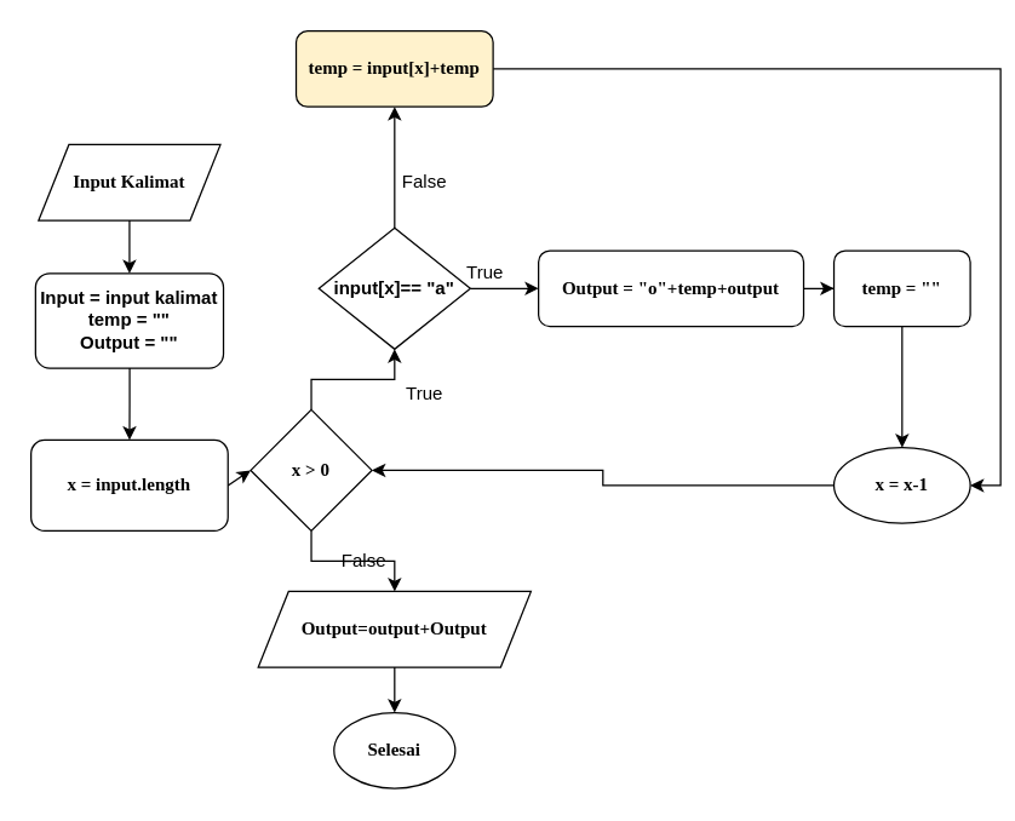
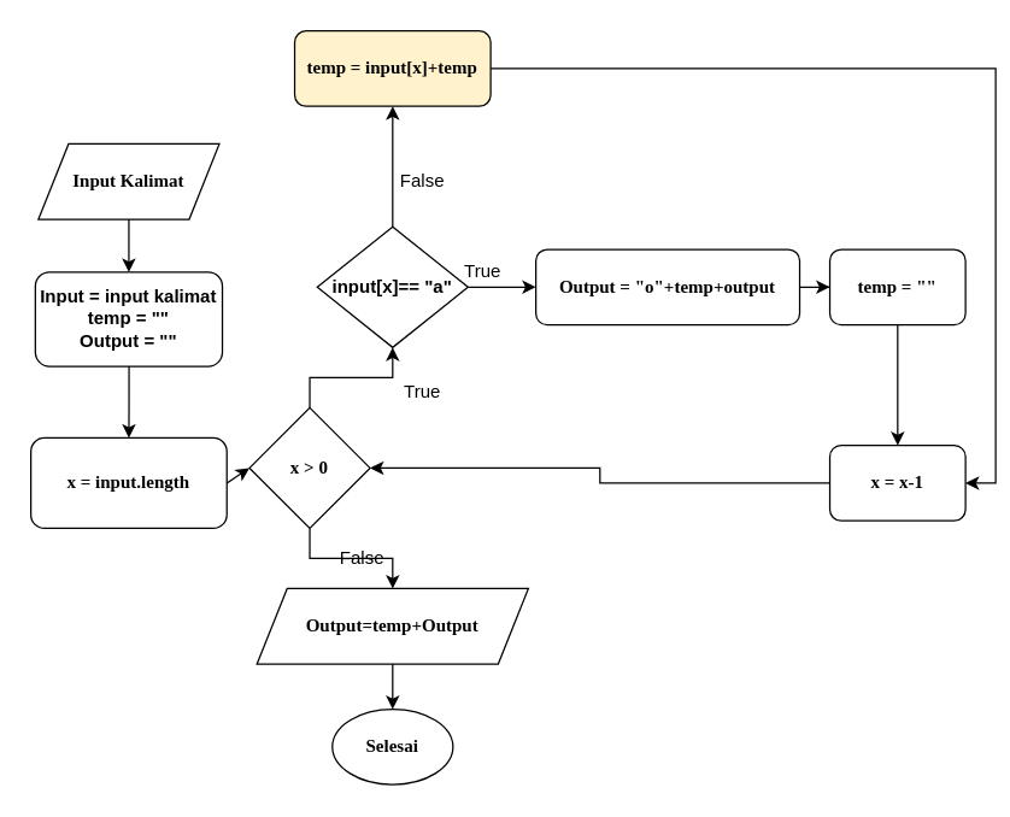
  <mxCell id="0" />
  <mxCell id="1" parent="0" />
  <mxCell id="2" style="edgeStyle=orthogonalEdgeStyle;rounded=0;orthogonalLoop=1;jettySize=auto;html=1;entryX=0.5;entryY=1;entryDx=0;entryDy=0;" parent="1" source="4" target="14" edge="1"><mxGeometry relative="1" as="geometry" /></mxCell>
  <mxCell id="3" style="edgeStyle=orthogonalEdgeStyle;rounded=0;orthogonalLoop=1;jettySize=auto;html=1;entryX=0.5;entryY=0;entryDx=0;entryDy=0;" parent="1" source="4" target="24" edge="1"><mxGeometry relative="1" as="geometry" /></mxCell>
  <mxCell id="4" value="&lt;b&gt;&lt;font face=&quot;Georgia&quot;&gt;&lt;span&gt;x &amp;gt; 0&lt;br&gt;&lt;/span&gt;&lt;/font&gt;&lt;/b&gt;" style="rhombus;whiteSpace=wrap;html=1;fontStyle=1" parent="1" vertex="1"><mxGeometry x="165" y="270" width="80" height="80" as="geometry" /></mxCell>
  <mxCell id="5" value="Input Kalimat" style="shape=parallelogram;perimeter=parallelogramPerimeter;whiteSpace=wrap;html=1;fixedSize=1;fontFamily=Georgia;fontSize=12;fontStyle=1" parent="1" vertex="1"><mxGeometry x="25" y="95" width="120" height="50" as="geometry" /></mxCell>
  <mxCell id="6" value="x = input.length" style="rounded=1;whiteSpace=wrap;html=1;fontFamily=Georgia;fontSize=12;fontStyle=1" parent="1" vertex="1"><mxGeometry x="20" y="290" width="130" height="60" as="geometry" /></mxCell>
  <mxCell id="7" value="" style="endArrow=classic;html=1;fontFamily=Georgia;fontSize=15;exitX=1;exitY=0.5;exitDx=0;exitDy=0;entryX=0;entryY=0.5;entryDx=0;entryDy=0;" parent="1" source="6" target="4" edge="1"><mxGeometry width="50" height="50" relative="1" as="geometry"><mxPoint x="310" y="319.5" as="sourcePoint" /><mxPoint x="380" y="320" as="targetPoint" /></mxGeometry></mxCell>
  <mxCell id="8" value="&lt;b&gt;Selesai&lt;/b&gt;" style="ellipse;whiteSpace=wrap;html=1;fontFamily=Georgia;fontSize=12;" parent="1" vertex="1"><mxGeometry x="220" y="470" width="80" height="50" as="geometry" /></mxCell>
  <mxCell id="9" style="edgeStyle=orthogonalEdgeStyle;rounded=0;orthogonalLoop=1;jettySize=auto;html=1;" parent="1" source="10" target="6" edge="1"><mxGeometry relative="1" as="geometry" /></mxCell>
  <mxCell id="10" value="&lt;div&gt;&lt;b&gt;Input = input kalimat&lt;/b&gt;&lt;/div&gt;&lt;div&gt;&lt;b&gt;temp = &quot;&quot;&lt;/b&gt;&lt;/div&gt;&lt;div&gt;&lt;b&gt;Output = &quot;&quot;&lt;br&gt;&lt;/b&gt;&lt;/div&gt;" style="rounded=1;whiteSpace=wrap;html=1;" parent="1" vertex="1"><mxGeometry x="22.97" y="180" width="124.06" height="62.56" as="geometry" /></mxCell>
  <mxCell id="11" value="" style="endArrow=classic;html=1;exitX=0.5;exitY=1;exitDx=0;exitDy=0;entryX=0.5;entryY=0;entryDx=0;entryDy=0;" parent="1" source="5" target="10" edge="1"><mxGeometry width="50" height="50" relative="1" as="geometry"><mxPoint x="240" y="190" as="sourcePoint" /><mxPoint x="290" y="140" as="targetPoint" /></mxGeometry></mxCell>
  <mxCell id="12" style="edgeStyle=orthogonalEdgeStyle;rounded=0;orthogonalLoop=1;jettySize=auto;html=1;entryX=0;entryY=0.5;entryDx=0;entryDy=0;" parent="1" source="14" target="16" edge="1"><mxGeometry relative="1" as="geometry" /></mxCell>
  <mxCell id="13" style="edgeStyle=orthogonalEdgeStyle;rounded=0;orthogonalLoop=1;jettySize=auto;html=1;exitX=0.5;exitY=0;exitDx=0;exitDy=0;entryX=0.5;entryY=1;entryDx=0;entryDy=0;" parent="1" source="14" target="22" edge="1"><mxGeometry relative="1" as="geometry" /></mxCell>
  <mxCell id="14" value="input[x]== &quot;a&quot;" style="rhombus;whiteSpace=wrap;html=1;fontStyle=1" parent="1" vertex="1"><mxGeometry x="210" y="150" width="100" height="80" as="geometry" /></mxCell>
  <mxCell id="15" style="edgeStyle=orthogonalEdgeStyle;rounded=0;orthogonalLoop=1;jettySize=auto;html=1;entryX=0;entryY=0.5;entryDx=0;entryDy=0;" parent="1" source="16" target="18" edge="1"><mxGeometry relative="1" as="geometry" /></mxCell>
  <mxCell id="16" value="Output = &quot;o&quot;+temp+output" style="rounded=1;whiteSpace=wrap;html=1;fontFamily=Georgia;fontSize=12;fontStyle=1" parent="1" vertex="1"><mxGeometry x="355" y="165" width="175" height="50" as="geometry" /></mxCell>
  <mxCell id="17" style="edgeStyle=orthogonalEdgeStyle;rounded=0;orthogonalLoop=1;jettySize=auto;html=1;exitX=0.5;exitY=1;exitDx=0;exitDy=0;entryX=0.5;entryY=0;entryDx=0;entryDy=0;" parent="1" source="18" target="20" edge="1"><mxGeometry relative="1" as="geometry" /></mxCell>
  <mxCell id="18" value="temp = &quot;&quot;" style="rounded=1;whiteSpace=wrap;html=1;fontFamily=Georgia;fontSize=12;fontStyle=1" parent="1" vertex="1"><mxGeometry x="550" y="165" width="90" height="50" as="geometry" /></mxCell>
  <mxCell id="19" style="edgeStyle=orthogonalEdgeStyle;rounded=0;orthogonalLoop=1;jettySize=auto;html=1;exitX=0;exitY=0.5;exitDx=0;exitDy=0;entryX=1;entryY=0.5;entryDx=0;entryDy=0;" parent="1" source="20" target="4" edge="1"><mxGeometry relative="1" as="geometry" /></mxCell>
- <mxCell id="20" value="x = x-1" style="ellipse;whiteSpace=wrap;html=1;fontFamily=Georgia;fontSize=12;fontStyle=1;" parent="1" vertex="1"><mxGeometry x="550" y="295" width="90" height="50" as="geometry" /></mxCell>
+ <mxCell id="20" value="x = x-1" style="rounded=1;whiteSpace=wrap;html=1;fontFamily=Georgia;fontSize=12;fontStyle=1" parent="1" vertex="1"><mxGeometry x="550" y="295" width="90" height="50" as="geometry" /></mxCell>
  <mxCell id="21" style="edgeStyle=orthogonalEdgeStyle;rounded=0;orthogonalLoop=1;jettySize=auto;html=1;entryX=1;entryY=0.5;entryDx=0;entryDy=0;" parent="1" source="22" target="20" edge="1"><mxGeometry relative="1" as="geometry" /></mxCell>
  <mxCell id="22" value="temp = input[x]+temp" style="rounded=1;whiteSpace=wrap;html=1;fontFamily=Georgia;fontSize=12;fontStyle=1;fillColor=#fff2cc;" parent="1" vertex="1"><mxGeometry x="195" y="20" width="130" height="50" as="geometry" /></mxCell>
  <mxCell id="23" value="" style="edgeStyle=orthogonalEdgeStyle;rounded=0;orthogonalLoop=1;jettySize=auto;html=1;" parent="1" source="24" target="8" edge="1"><mxGeometry relative="1" as="geometry" /></mxCell>
- <mxCell id="24" value="Output=output+Output" style="shape=parallelogram;perimeter=parallelogramPerimeter;whiteSpace=wrap;html=1;fixedSize=1;fontFamily=Georgia;fontSize=12;fontStyle=1" parent="1" vertex="1"><mxGeometry x="170" y="390" width="180" height="50" as="geometry" /></mxCell>
+ <mxCell id="24" value="Output=temp+Output" style="shape=parallelogram;perimeter=parallelogramPerimeter;whiteSpace=wrap;html=1;fixedSize=1;fontFamily=Georgia;fontSize=12;fontStyle=1" parent="1" vertex="1"><mxGeometry x="170" y="390" width="180" height="50" as="geometry" /></mxCell>
  <mxCell id="25" value="False" style="text;html=1;strokeColor=none;fillColor=none;align=center;verticalAlign=middle;whiteSpace=wrap;rounded=0;" parent="1" vertex="1"><mxGeometry x="260" y="110" width="40" height="20" as="geometry" /></mxCell>
  <mxCell id="26" value="True" style="text;html=1;strokeColor=none;fillColor=none;align=center;verticalAlign=middle;whiteSpace=wrap;rounded=0;" parent="1" vertex="1"><mxGeometry x="300" y="170" width="40" height="20" as="geometry" /></mxCell>
  <mxCell id="27" value="True" style="text;html=1;strokeColor=none;fillColor=none;align=center;verticalAlign=middle;whiteSpace=wrap;rounded=0;" parent="1" vertex="1"><mxGeometry x="260" y="250" width="40" height="20" as="geometry" /></mxCell>
  <mxCell id="28" value="False" style="text;html=1;strokeColor=none;fillColor=none;align=center;verticalAlign=middle;whiteSpace=wrap;rounded=0;" parent="1" vertex="1"><mxGeometry x="220" y="360" width="40" height="20" as="geometry" /></mxCell>
